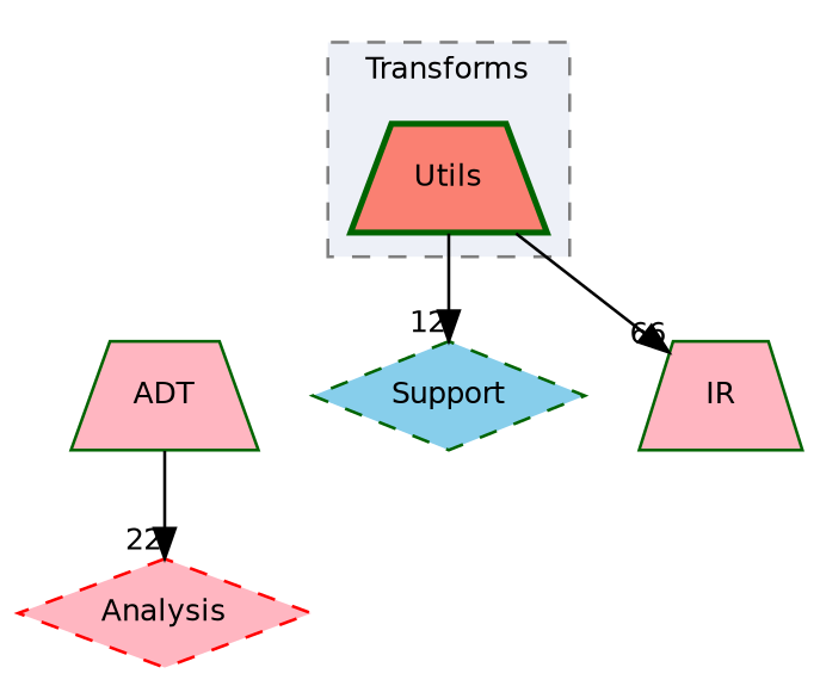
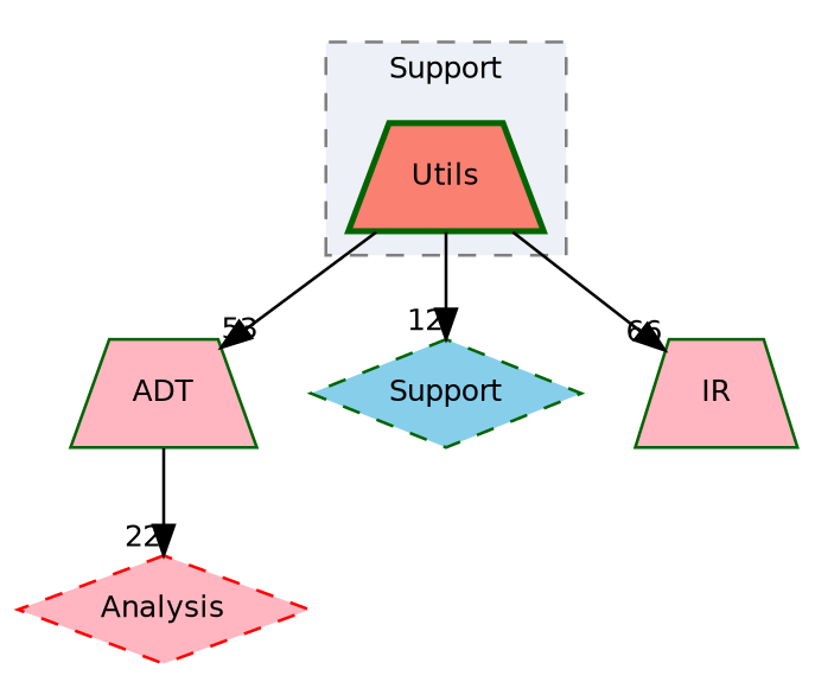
  digraph {
    compound=true
    node [color=darkgreen fillcolor=lightpink fontname=Helvetica fontsize=10 shape=trapezium style=filled]
    edge [fontname=Helvetica fontsize=10 labeldistance=1.5 labelfontname=Helvetica labelfontsize=10]
    n1 [fillcolor=salmon label=Utils style="filled,bold,"]
    n2 [label=ADT]
    n3 [fillcolor=skyblue label=Support shape=diamond style="dashed,filled"]
    n4 [label=IR]
    n5 [color=red label=Analysis shape=diamond style="dashed,filled"]
    subgraph cluster_1 {
      bgcolor="#edf0f7"
      fontname=Helvetica
      fontsize=10
-     label=Transforms
+     label=Support
      pencolor=grey50
      style="filled,dashed,"
      n1
    }
+   n1 -> n2 [headlabel=53]
    n1 -> n3 [headlabel=12]
    n1 -> n4 [headlabel=66]
    n2 -> n5 [headlabel=22]
  }
